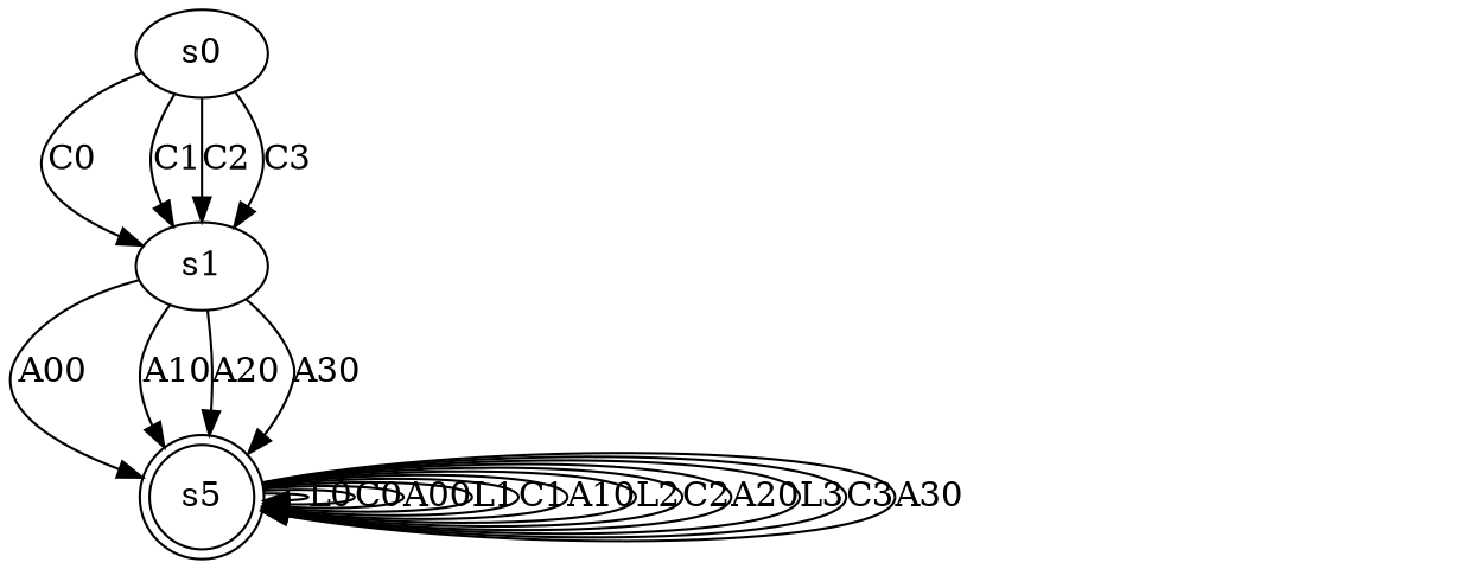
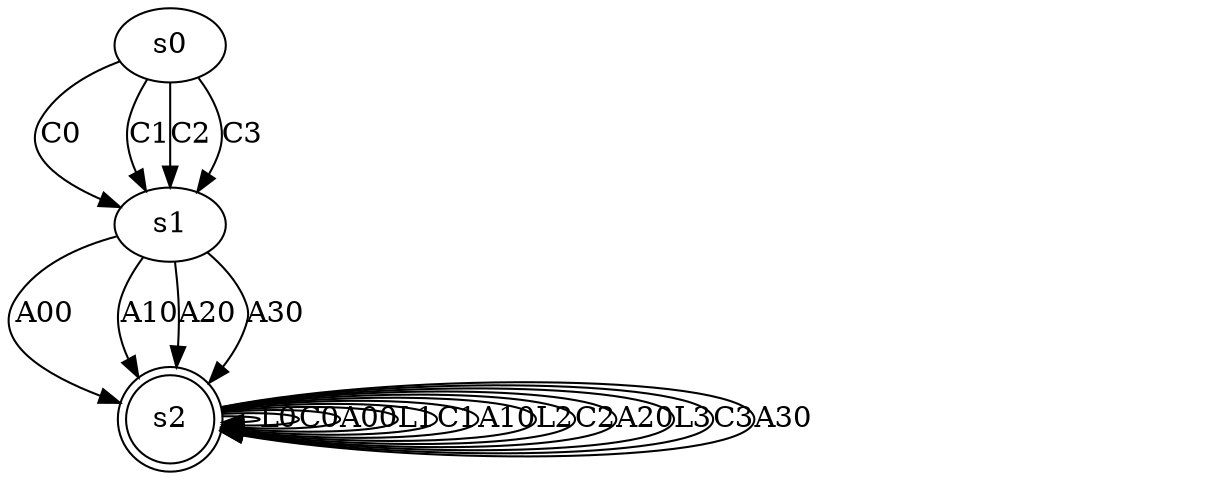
  digraph {
    n1 [label=s0]
    n2 [label=s1]
-   n3 [label=s5 shape=doublecircle]
+   n3 [label=s2 shape=doublecircle]
    n1 -> n2 [label=C0]
    n1 -> n2 [label=C1]
    n1 -> n2 [label=C2]
    n1 -> n2 [label=C3]
    n2 -> n3 [label=A00]
    n2 -> n3 [label=A10]
    n2 -> n3 [label=A20]
    n2 -> n3 [label=A30]
    n3 -> n3 [label=L0]
    n3 -> n3 [label=C0]
    n3 -> n3 [label=A00]
    n3 -> n3 [label=L1]
    n3 -> n3 [label=C1]
    n3 -> n3 [label=A10]
    n3 -> n3 [label=L2]
    n3 -> n3 [label=C2]
    n3 -> n3 [label=A20]
    n3 -> n3 [label=L3]
    n3 -> n3 [label=C3]
    n3 -> n3 [label=A30]
  }
